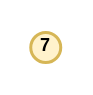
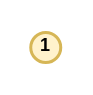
  <mxCell id="0" />
  <mxCell id="1" parent="0" />
  <mxCell id="2" value="" style="group;fontStyle=1" vertex="1" connectable="0" parent="1"><mxGeometry x="20" y="20" width="20" height="21" as="geometry" /></mxCell>
  <mxCell id="3" value="" style="ellipse;whiteSpace=wrap;html=1;aspect=fixed;fillColor=#fff2cc;strokeColor=#d6b656;strokeWidth=2;fontStyle=1" vertex="1" parent="2"><mxGeometry y="1" width="20" height="20" as="geometry" /></mxCell>
- <mxCell id="4" value="7" style="text;html=1;strokeColor=none;fillColor=none;align=center;verticalAlign=middle;whiteSpace=wrap;rounded=0;fontStyle=1" vertex="1" parent="2"><mxGeometry x="5" width="10" height="20" as="geometry" /></mxCell>
+ <mxCell id="4" value="1" style="text;html=1;strokeColor=none;fillColor=none;align=center;verticalAlign=middle;whiteSpace=wrap;rounded=0;fontStyle=1" vertex="1" parent="2"><mxGeometry x="5" width="10" height="20" as="geometry" /></mxCell>
